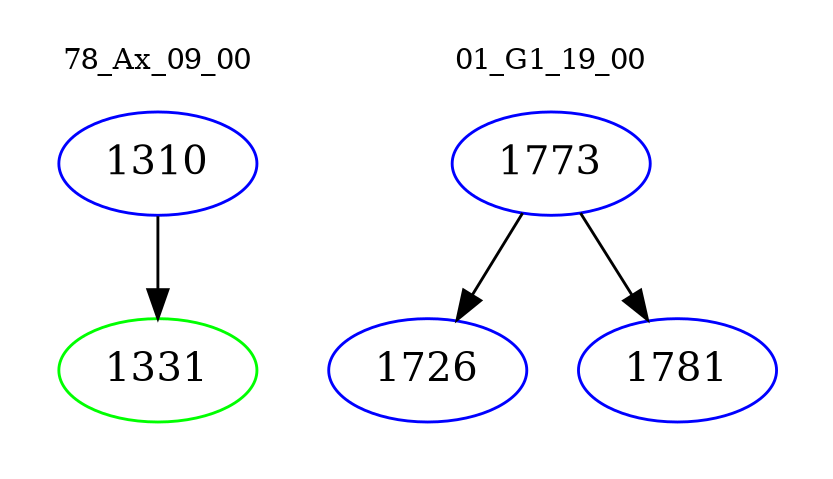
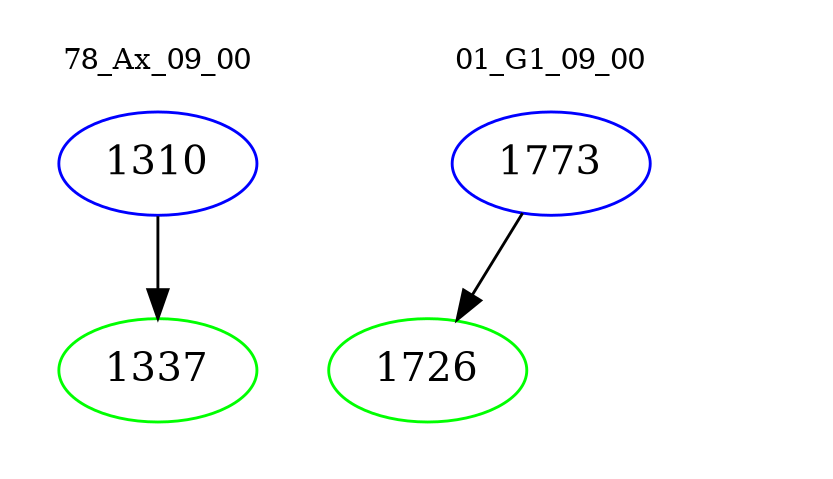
  digraph {
    node [color=blue]
    edge [color=black]
    n1 [label=1310]
-   n2 [color=green label=1331]
+   n2 [color=green label=1337]
    n3 [label=1773]
-   n4 [label=1726]
-   n5 [label=1781]
+   n4 [color=green label=1726]
    subgraph cluster_1 {
      color=white
      fontsize=10
      label="78_Ax_09_00"
      n1
      n2
    }
    subgraph cluster_2 {
      color=white
      fontsize=10
-     label="01_G1_19_00"
+     label="01_G1_09_00"
      n3
      n4
-     n5
    }
    n1 -> n2
    n3 -> n4
-   n3 -> n5
  }
